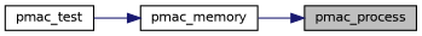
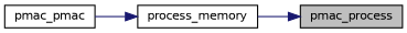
  digraph {
    rankdir=RL
    node [color=black fillcolor=white fontname=Helvetica fontsize=10 shape=record style=filled]
    edge [color=midnightblue dir=back fontname=Helvetica fontsize=10 labelfontname=Helvetica labelfontsize=10 style=solid]
    n1 [fillcolor=grey75 fontcolor=black height=0.2 label=pmac_process width=0.4]
-   n2 [height=0.2 label=pmac_memory width=0.4]
-   n3 [height=0.2 label=pmac_test width=0.4]
+   n2 [height=0.2 label=process_memory width=0.4]
+   n3 [height=0.2 label=pmac_pmac width=0.4]
    n1 -> n2
    n2 -> n3
  }
